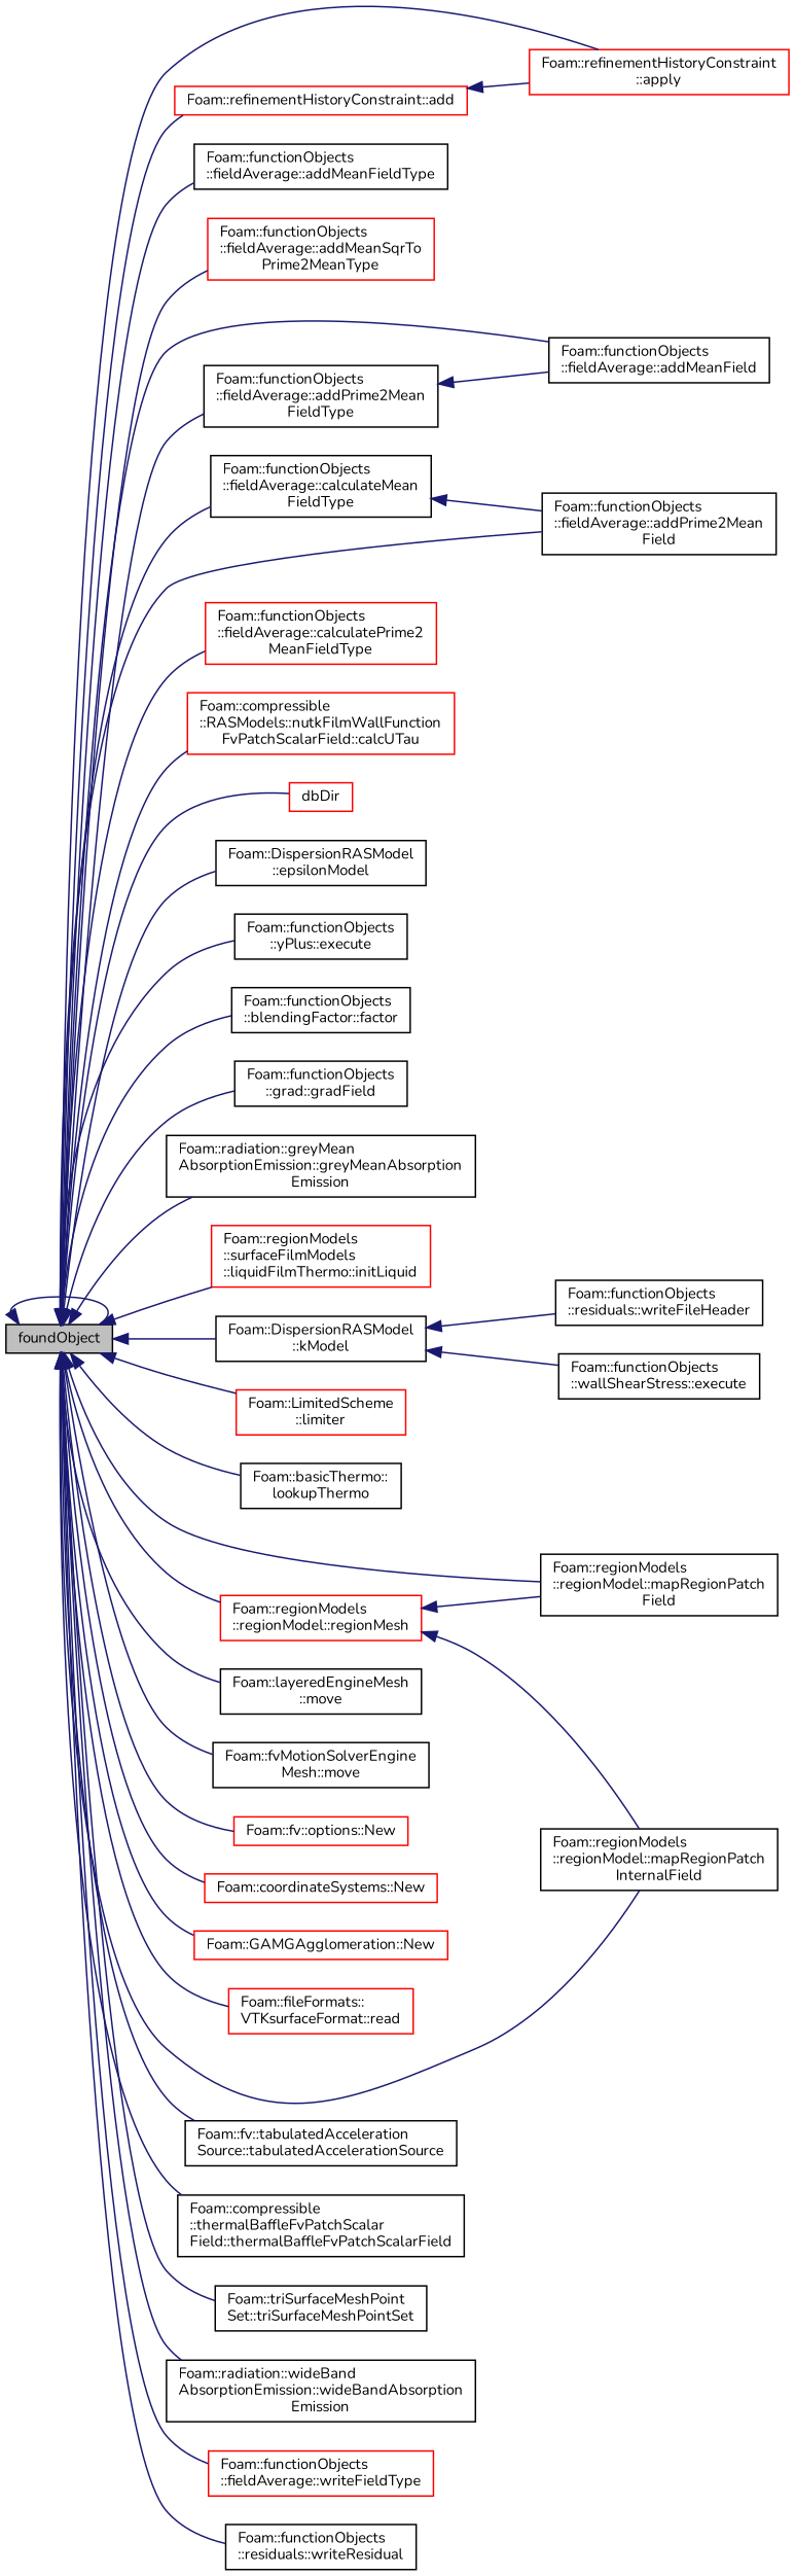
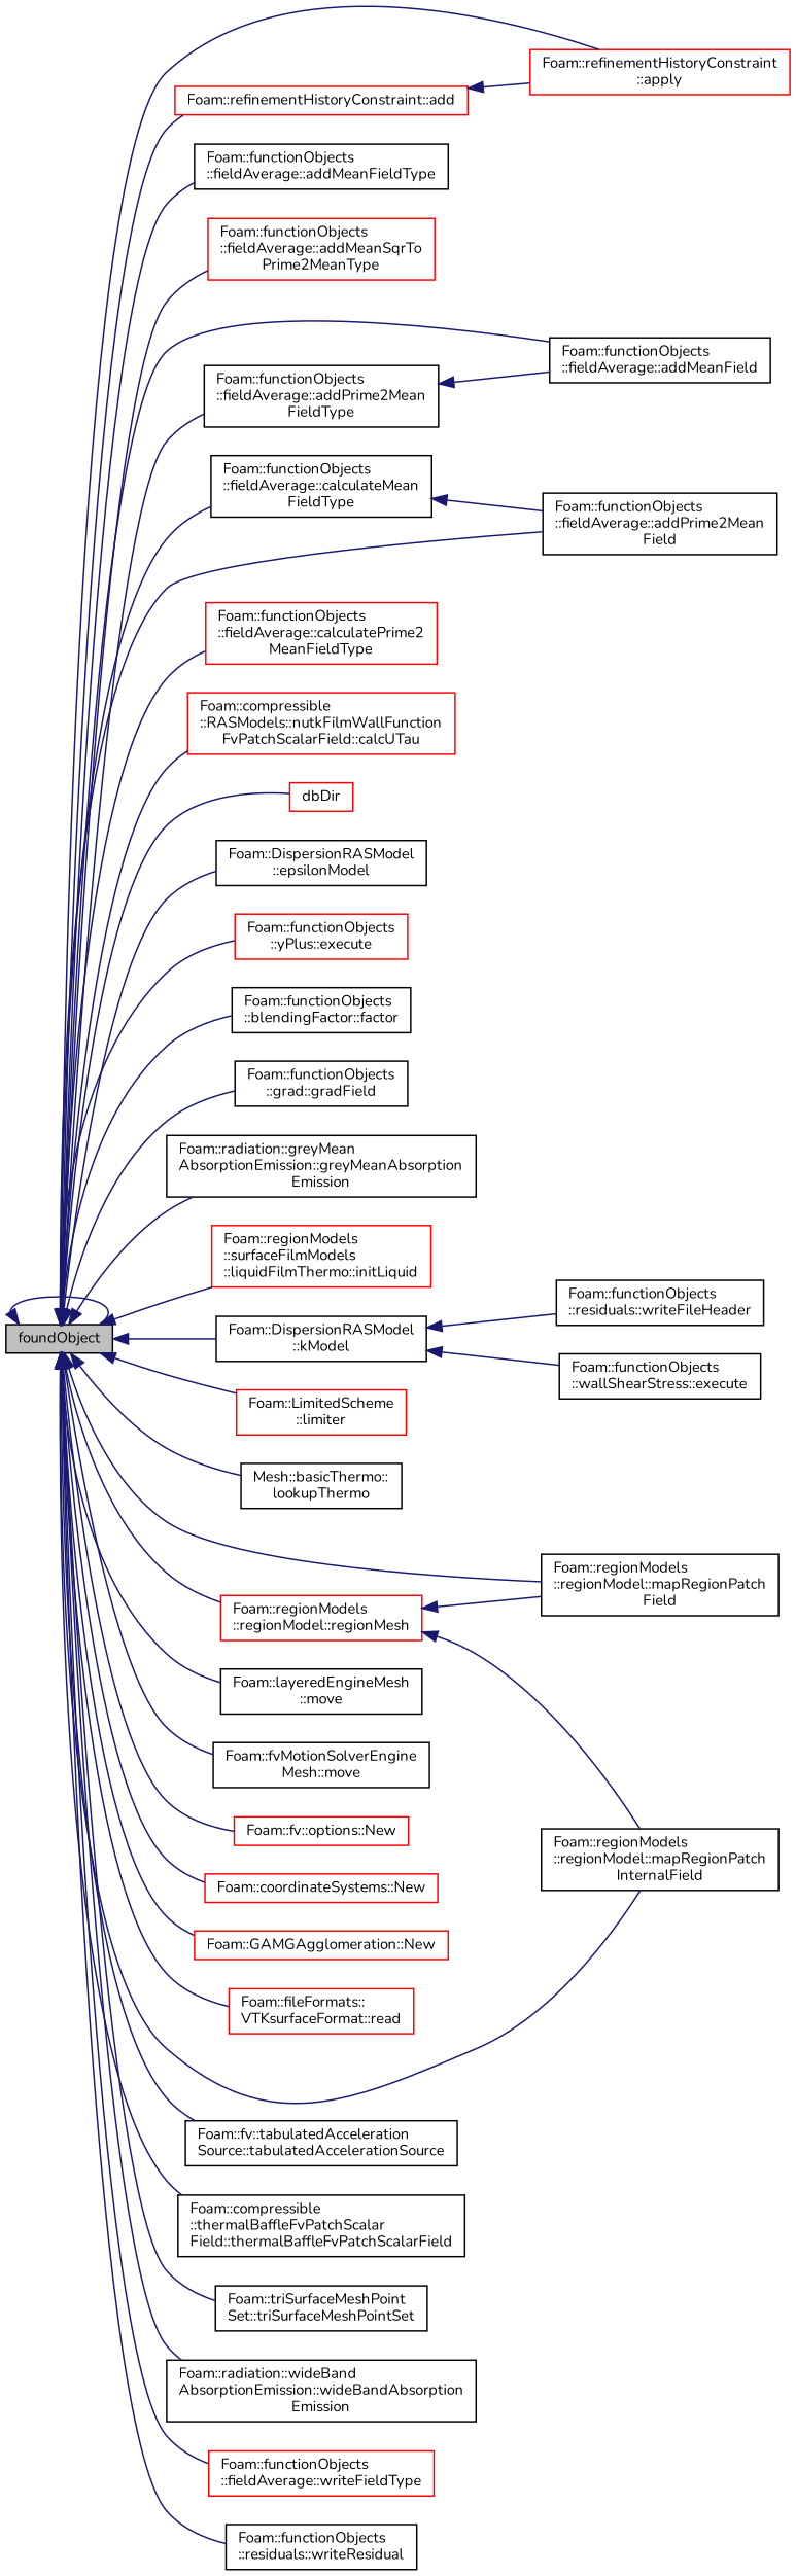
  digraph {
    fontname=Nunito
    rankdir=LR
    node [color=black fontname=Nunito fontsize=10 shape=record]
    edge [color=midnightblue dir=back fontname=Nunito fontsize=10 labelfontname=Helvetica labelfontsize=10 style=solid]
    n1 [fillcolor=grey75 fontcolor=black height=0.2 label=foundObject style=filled width=0.4]
    n2 [color=red height=0.2 label="Foam::refinementHistoryConstraint::add" width=0.4]
    n3 [height=0.2 label="Foam::functionObjects\l::fieldAverage::addMeanField" width=0.4]
    n4 [height=0.2 label="Foam::functionObjects\l::fieldAverage::addMeanFieldType" width=0.4]
    n5 [color=red height=0.2 label="Foam::functionObjects\l::fieldAverage::addMeanSqrTo\lPrime2MeanType" width=0.4]
    n6 [height=0.2 label="Foam::functionObjects\l::fieldAverage::addPrime2Mean\lField" width=0.4]
    n7 [height=0.2 label="Foam::functionObjects\l::fieldAverage::addPrime2Mean\lFieldType" width=0.4]
    n8 [color=red height=0.2 label="Foam::refinementHistoryConstraint\l::apply" width=0.4]
    n9 [height=0.2 label="Foam::functionObjects\l::fieldAverage::calculateMean\lFieldType" width=0.4]
    n10 [color=red height=0.2 label="Foam::functionObjects\l::fieldAverage::calculatePrime2\lMeanFieldType" width=0.4]
    n11 [color=red height=0.2 label="Foam::compressible\l::RASModels::nutkFilmWallFunction\lFvPatchScalarField::calcUTau" width=0.4]
    n12 [color=red height=0.2 label=dbDir width=0.4]
    n13 [height=0.2 label="Foam::DispersionRASModel\l::epsilonModel" width=0.4]
-   n14 [height=0.2 label="Foam::functionObjects\l::yPlus::execute" width=0.4]
+   n14 [color=red height=0.2 label="Foam::functionObjects\l::yPlus::execute" width=0.4]
    n15 [height=0.2 label="Foam::functionObjects\l::blendingFactor::factor" width=0.4]
    n16 [height=0.2 label="Foam::functionObjects\l::grad::gradField" width=0.4]
    n17 [height=0.2 label="Foam::radiation::greyMean\lAbsorptionEmission::greyMeanAbsorption\lEmission" width=0.4]
    n18 [color=red height=0.2 label="Foam::regionModels\l::surfaceFilmModels\l::liquidFilmThermo::initLiquid" width=0.4]
    n19 [height=0.2 label="Foam::DispersionRASModel\l::kModel" width=0.4]
    n20 [color=red height=0.2 label="Foam::LimitedScheme\l::limiter" width=0.4]
-   n21 [height=0.2 label="Foam::basicThermo::\llookupThermo" width=0.4]
+   n21 [height=0.2 label="Mesh::basicThermo::\llookupThermo" width=0.4]
    n22 [height=0.2 label="Foam::regionModels\l::regionModel::mapRegionPatch\lField" width=0.4]
    n23 [height=0.2 label="Foam::regionModels\l::regionModel::mapRegionPatch\lInternalField" width=0.4]
    n24 [height=0.2 label="Foam::layeredEngineMesh\l::move" width=0.4]
    n25 [height=0.2 label="Foam::fvMotionSolverEngine\lMesh::move" width=0.4]
    n26 [color=red height=0.2 label="Foam::fv::options::New" width=0.4]
    n27 [color=red height=0.2 label="Foam::coordinateSystems::New" width=0.4]
    n28 [color=red height=0.2 label="Foam::GAMGAgglomeration::New" width=0.4]
    n29 [color=red height=0.2 label="Foam::fileFormats::\lVTKsurfaceFormat::read" width=0.4]
    n30 [color=red height=0.2 label="Foam::regionModels\l::regionModel::regionMesh" width=0.4]
    n31 [height=0.2 label="Foam::fv::tabulatedAcceleration\lSource::tabulatedAccelerationSource" width=0.4]
    n32 [height=0.2 label="Foam::compressible\l::thermalBaffleFvPatchScalar\lField::thermalBaffleFvPatchScalarField" width=0.4]
    n33 [height=0.2 label="Foam::triSurfaceMeshPoint\lSet::triSurfaceMeshPointSet" width=0.4]
    n34 [height=0.2 label="Foam::radiation::wideBand\lAbsorptionEmission::wideBandAbsorption\lEmission" width=0.4]
    n35 [color=red height=0.2 label="Foam::functionObjects\l::fieldAverage::writeFieldType" width=0.4]
    n36 [height=0.2 label="Foam::functionObjects\l::residuals::writeResidual" width=0.4]
    n37 [height=0.2 label="Foam::functionObjects\l::wallShearStress::execute" width=0.4]
    n38 [height=0.2 label="Foam::functionObjects\l::residuals::writeFileHeader" width=0.4]
    n1 -> n1
    n1 -> n2
    n1 -> n3
    n1 -> n4
    n1 -> n5
    n1 -> n6
    n1 -> n7
    n1 -> n8
    n1 -> n9
    n1 -> n10
    n1 -> n11
    n1 -> n12
    n1 -> n13
    n1 -> n14
    n1 -> n15
    n1 -> n16
    n1 -> n17
    n1 -> n18
    n1 -> n19
    n1 -> n20
    n1 -> n21
    n1 -> n22
    n1 -> n23
    n1 -> n24
    n1 -> n25
    n1 -> n26
    n1 -> n27
    n1 -> n28
    n1 -> n29
    n1 -> n30
    n1 -> n31
    n1 -> n32
    n1 -> n33
    n1 -> n34
    n1 -> n35
    n1 -> n36
    n2 -> n8
    n7 -> n3
    n9 -> n6
    n19 -> n37
    n19 -> n38
    n30 -> n22
    n30 -> n23
  }
